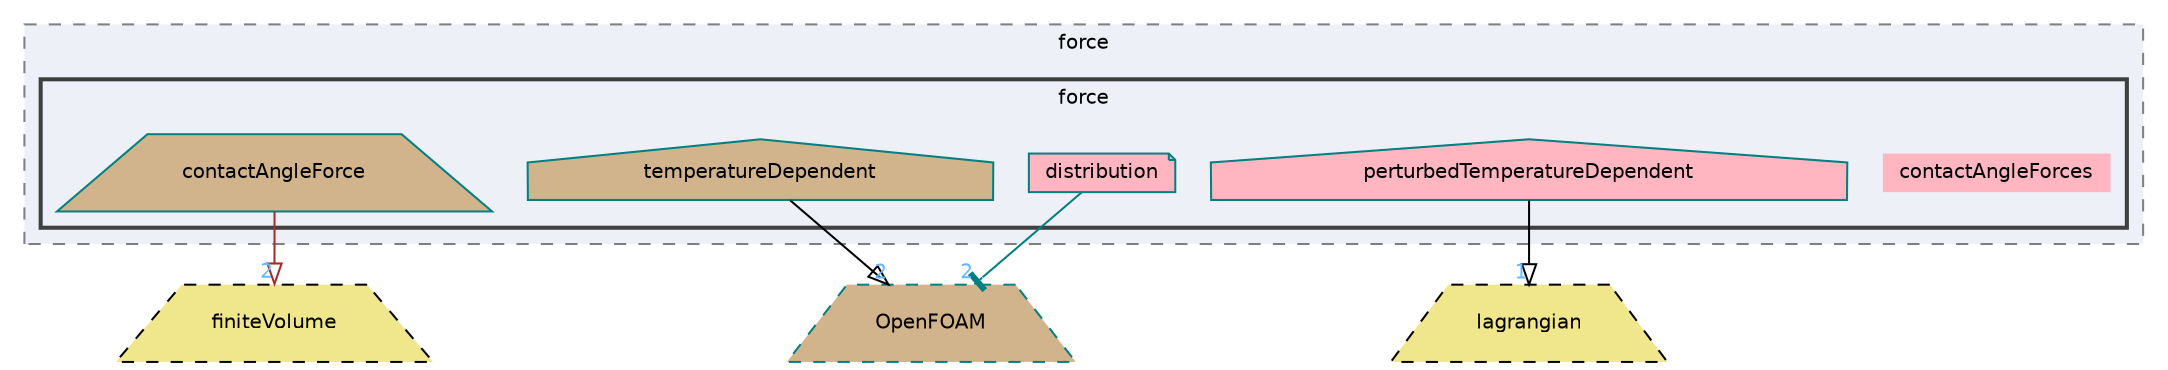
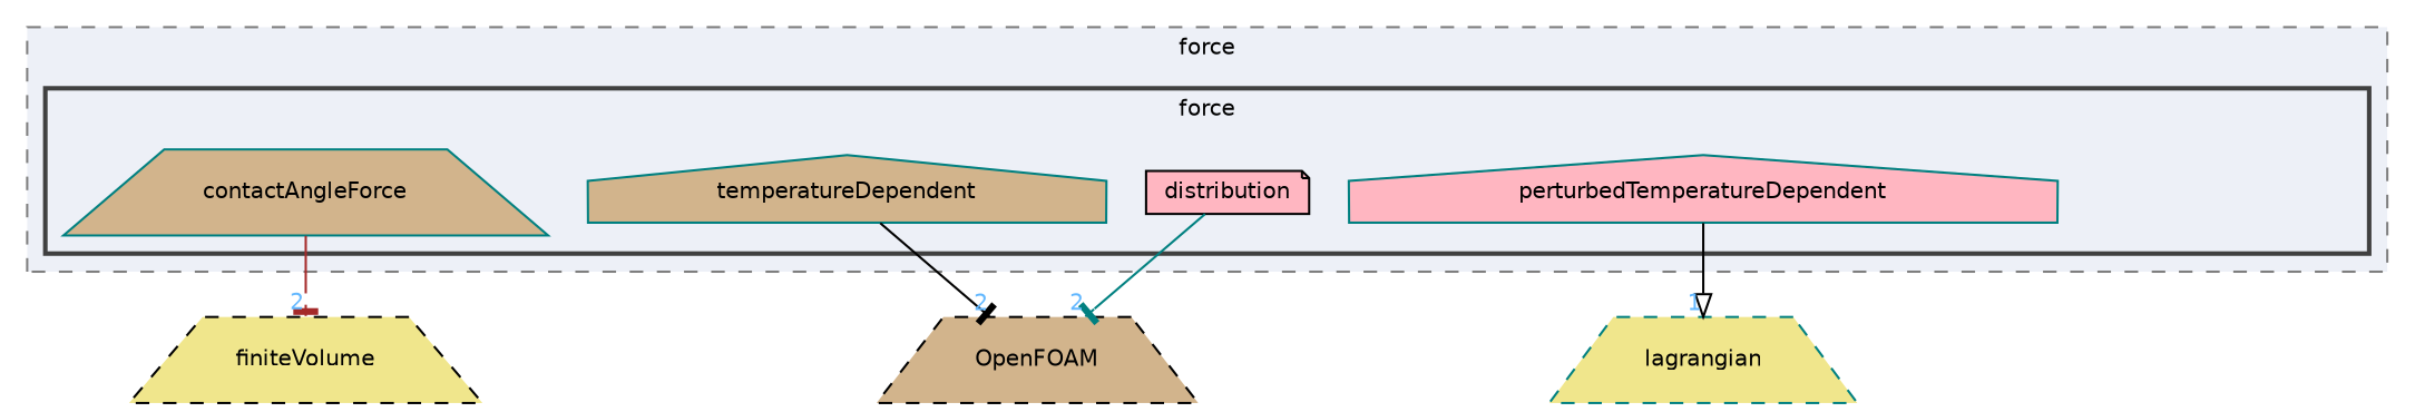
  digraph {
    compound=true
    node [color=teal fillcolor=lightpink fontname=Helvetica fontsize=10 shape=trapezium style=filled]
    edge [arrowhead=onormal color=black fontcolor=steelblue1 fontname=Helvetica fontsize=10 headlabel=2 labeldistance=1.5 labelfontname=Helvetica labelfontsize=10]
-   n1 [color=black height=0.2 label=contactAngleForces shape=plaintext width=0.4]
    n2 [fillcolor=tan height=0.2 label=contactAngleForce width=0.4]
-   n3 [height=0.2 label=distribution shape=note width=0.4]
+   n3 [color=black height=0.2 label=distribution shape=note width=0.4]
    n4 [height=0.2 label=perturbedTemperatureDependent shape=house width=0.4]
    n5 [fillcolor=tan height=0.2 label=temperatureDependent shape=house width=0.4]
    n6 [color=black fillcolor=khaki height=0.2 label=finiteVolume style="filled,dashed" width=0.4]
-   n7 [fillcolor=tan height=0.2 label=OpenFOAM style="filled,dashed" width=0.4]
-   n8 [color=black fillcolor=khaki height=0.2 label=lagrangian style="filled,dashed" width=0.4]
+   n7 [color=black fillcolor=tan height=0.2 label=OpenFOAM style="filled,dashed" width=0.4]
+   n8 [fillcolor=khaki height=0.2 label=lagrangian style="filled,dashed" width=0.4]
    subgraph cluster_1 {
      bgcolor="#edf0f7"
      fontname=Helvetica
      fontsize=10
      label=force
      pencolor=grey50
      style="filled,dashed"
      subgraph cluster_2 {
        bgcolor="#edf0f7"
        fontname=Helvetica
        fontsize=10
        label=force
        pencolor=grey25
        style="filled,bold"
-       n1
        n2
        n3
        n4
        n5
      }
    }
-   n2 -> n6 [color=brown]
+   n2 -> n6 [arrowhead=tee color=brown]
    n3 -> n7 [arrowhead=tee color=teal]
    n4 -> n8 [headlabel=1]
-   n5 -> n7
+   n5 -> n7 [arrowhead=tee]
  }
